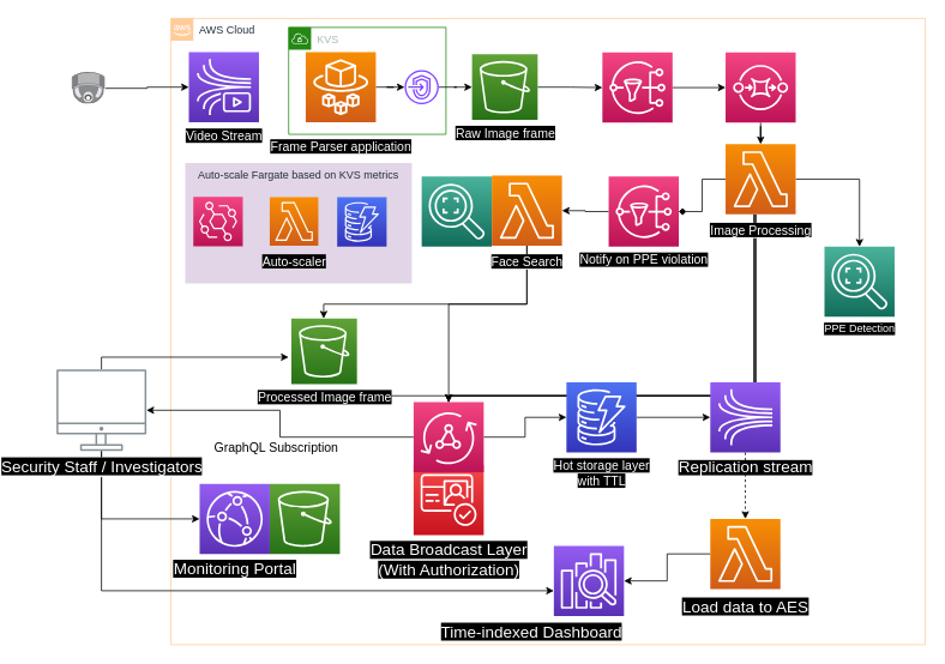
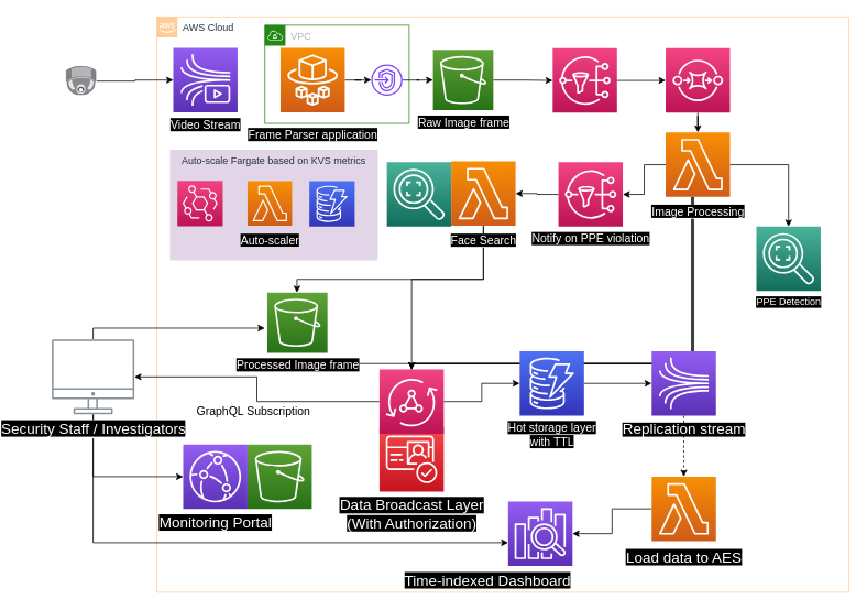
  <mxCell id="0" />
  <mxCell id="1" parent="0" />
  <mxCell id="2" value="AWS Cloud" style="points=[[0,0],[0.25,0],[0.5,0],[0.75,0],[1,0],[1,0.25],[1,0.5],[1,0.75],[1,1],[0.75,1],[0.5,1],[0.25,1],[0,1],[0,0.75],[0,0.5],[0,0.25]];outlineConnect=0;gradientColor=none;html=1;whiteSpace=wrap;fontSize=12;fontStyle=0;shape=mxgraph.aws4.group;grIcon=mxgraph.aws4.group_aws_cloud_alt;strokeColor=#FFCC99;fillColor=none;verticalAlign=top;align=left;spacingLeft=30;fontColor=#232F3E;dashed=0;" parent="1" vertex="1"><mxGeometry x="148" y="20" width="839" height="697" as="geometry" /></mxCell>
  <mxCell id="3" value="Auto-scale Fargate based on KVS metrics" style="fillColor=#e1d5e7;strokeColor=none;dashed=0;verticalAlign=top;fontStyle=0;fontColor=#232F3D;" parent="1" vertex="1"><mxGeometry x="164" y="181" width="252" height="134" as="geometry" /></mxCell>
- <mxCell id="4" value="KVS" style="points=[[0,0],[0.25,0],[0.5,0],[0.75,0],[1,0],[1,0.25],[1,0.5],[1,0.75],[1,1],[0.75,1],[0.5,1],[0.25,1],[0,1],[0,0.75],[0,0.5],[0,0.25]];outlineConnect=0;gradientColor=none;html=1;whiteSpace=wrap;fontSize=12;fontStyle=0;shape=mxgraph.aws4.group;grIcon=mxgraph.aws4.group_vpc;strokeColor=#248814;fillColor=none;verticalAlign=top;align=left;spacingLeft=30;fontColor=#AAB7B8;dashed=0;" parent="1" vertex="1"><mxGeometry x="279" y="30" width="175" height="119" as="geometry" /></mxCell>
+ <mxCell id="4" value="VPC" style="points=[[0,0],[0.25,0],[0.5,0],[0.75,0],[1,0],[1,0.25],[1,0.5],[1,0.75],[1,1],[0.75,1],[0.5,1],[0.25,1],[0,1],[0,0.75],[0,0.5],[0,0.25]];outlineConnect=0;gradientColor=none;html=1;whiteSpace=wrap;fontSize=12;fontStyle=0;shape=mxgraph.aws4.group;grIcon=mxgraph.aws4.group_vpc;strokeColor=#248814;fillColor=none;verticalAlign=top;align=left;spacingLeft=30;fontColor=#AAB7B8;dashed=0;" parent="1" vertex="1"><mxGeometry x="279" y="30" width="175" height="119" as="geometry" /></mxCell>
  <mxCell id="5" style="edgeStyle=orthogonalEdgeStyle;rounded=0;orthogonalLoop=1;jettySize=auto;html=1;" parent="1" source="8" target="32" edge="1"><mxGeometry relative="1" as="geometry"><Array as="points"><mxPoint x="71" y="577" /></Array></mxGeometry></mxCell>
  <mxCell id="6" style="edgeStyle=orthogonalEdgeStyle;rounded=0;orthogonalLoop=1;jettySize=auto;html=1;" parent="1" source="8" edge="1"><mxGeometry relative="1" as="geometry"><Array as="points"><mxPoint x="71" y="397" /></Array><mxPoint x="279" y="397" as="targetPoint" /></mxGeometry></mxCell>
  <mxCell id="7" style="edgeStyle=orthogonalEdgeStyle;rounded=0;orthogonalLoop=1;jettySize=auto;html=1;" parent="1" source="8" target="37" edge="1"><mxGeometry relative="1" as="geometry"><Array as="points"><mxPoint x="71" y="657" /></Array></mxGeometry></mxCell>
  <mxCell id="8" value="&lt;font style=&quot;font-size: 18px ; background-color: rgb(0 , 0 , 0)&quot; color=&quot;#ffffff&quot;&gt;Security Staff / Investigators&lt;/font&gt;" style="outlineConnect=0;gradientColor=none;fontColor=#545B64;strokeColor=none;fillColor=#879196;dashed=0;verticalLabelPosition=bottom;verticalAlign=top;align=center;html=1;fontSize=12;fontStyle=0;aspect=fixed;shape=mxgraph.aws4.illustration_desktop;pointerEvents=1;labelBackgroundColor=#ffffff;" parent="1" vertex="1"><mxGeometry x="20.8" y="410.5" width="100" height="91" as="geometry" /></mxCell>
  <mxCell id="9" value="&lt;span style=&quot;font-size: 18px&quot;&gt;&lt;font color=&quot;#ffffff&quot; style=&quot;background-color: rgb(0 , 0 , 0)&quot;&gt;Data Broadcast Layer&lt;br&gt;(With Authorization)&lt;/font&gt;&lt;br&gt;&lt;/span&gt;" style="outlineConnect=0;fontColor=#232F3E;gradientColor=#F54749;gradientDirection=north;fillColor=#C7131F;strokeColor=#ffffff;dashed=0;verticalLabelPosition=bottom;verticalAlign=top;align=center;html=1;fontSize=12;fontStyle=0;aspect=fixed;shape=mxgraph.aws4.resourceIcon;resIcon=mxgraph.aws4.cognito;labelBackgroundColor=#ffffff;" parent="1" vertex="1"><mxGeometry x="418" y="517" width="78" height="78" as="geometry" /></mxCell>
  <mxCell id="10" style="edgeStyle=orthogonalEdgeStyle;rounded=0;orthogonalLoop=1;jettySize=auto;html=1;" parent="1" source="48" target="23" edge="1"><mxGeometry relative="1" as="geometry" /></mxCell>
  <mxCell id="11" style="edgeStyle=orthogonalEdgeStyle;rounded=0;orthogonalLoop=1;jettySize=auto;html=1;" parent="1" source="48" target="27" edge="1"><mxGeometry relative="1" as="geometry"><Array as="points"><mxPoint x="797" y="440" /><mxPoint x="457" y="440" /></Array></mxGeometry></mxCell>
  <mxCell id="12" style="edgeStyle=orthogonalEdgeStyle;rounded=0;orthogonalLoop=1;jettySize=auto;html=1;" parent="1" source="48" edge="1"><mxGeometry relative="1" as="geometry"><Array as="points"><mxPoint x="797" y="440" /></Array><mxPoint x="357" y="440" as="targetPoint" /></mxGeometry></mxCell>
  <mxCell id="13" style="edgeStyle=orthogonalEdgeStyle;rounded=0;orthogonalLoop=1;jettySize=auto;html=1;" parent="1" source="48" target="27" edge="1"><mxGeometry relative="1" as="geometry"><Array as="points"><mxPoint x="797" y="440" /><mxPoint x="457" y="440" /></Array></mxGeometry></mxCell>
  <mxCell id="14" style="edgeStyle=orthogonalEdgeStyle;rounded=0;orthogonalLoop=1;jettySize=auto;html=1;" parent="1" source="48" edge="1"><mxGeometry relative="1" as="geometry"><mxPoint x="797" y="288" as="sourcePoint" /><mxPoint x="450" y="492" as="targetPoint" /><Array as="points"><mxPoint x="799" y="440" /><mxPoint x="457" y="440" /><mxPoint x="457" y="492" /></Array></mxGeometry></mxCell>
  <mxCell id="15" value="" style="outlineConnect=0;fontColor=#232F3E;gradientColor=#60A337;gradientDirection=north;fillColor=#277116;strokeColor=#ffffff;dashed=0;verticalLabelPosition=bottom;verticalAlign=top;align=center;html=1;fontSize=12;fontStyle=0;aspect=fixed;shape=mxgraph.aws4.resourceIcon;resIcon=mxgraph.aws4.s3;labelBackgroundColor=#ffffff;" parent="1" vertex="1"><mxGeometry x="258" y="538" width="78" height="78" as="geometry" /></mxCell>
  <mxCell id="16" style="edgeStyle=orthogonalEdgeStyle;rounded=0;orthogonalLoop=1;jettySize=auto;html=1;" parent="1" source="17" target="18" edge="1"><mxGeometry relative="1" as="geometry" /></mxCell>
  <mxCell id="17" value="" style="points=[];aspect=fixed;html=1;align=center;shadow=0;dashed=0;image;image=img/lib/allied_telesis/security/Surveillance_Camera_Ceiling.svg;" parent="1" vertex="1"><mxGeometry x="38" y="80.1" width="37.2" height="35.4" as="geometry" /></mxCell>
  <mxCell id="18" value="&lt;div&gt;&lt;font style=&quot;font-size: 14px ; background-color: rgb(0 , 0 , 0)&quot; color=&quot;#ffffff&quot;&gt;Video Stream&lt;/font&gt;&lt;/div&gt;" style="outlineConnect=0;fontColor=#232F3E;gradientColor=#945DF2;gradientDirection=north;fillColor=#5A30B5;strokeColor=#ffffff;dashed=0;verticalLabelPosition=bottom;verticalAlign=top;align=center;html=1;fontSize=12;fontStyle=0;aspect=fixed;shape=mxgraph.aws4.resourceIcon;resIcon=mxgraph.aws4.kinesis_video_streams;" parent="1" vertex="1"><mxGeometry x="168" y="57.5" width="78" height="78" as="geometry" /></mxCell>
  <mxCell id="19" style="edgeStyle=orthogonalEdgeStyle;rounded=0;orthogonalLoop=1;jettySize=auto;html=1;" parent="1" source="20" target="22" edge="1"><mxGeometry relative="1" as="geometry" /></mxCell>
  <mxCell id="20" value="&lt;p&gt;&lt;font style=&quot;font-size: 14px ; background-color: rgb(0 , 0 , 0)&quot; color=&quot;#ffffff&quot;&gt;Frame Parser application&lt;/font&gt;&lt;/p&gt;" style="outlineConnect=0;fontColor=#232F3E;gradientColor=#F78E04;gradientDirection=north;fillColor=#D05C17;strokeColor=#ffffff;dashed=0;verticalLabelPosition=bottom;verticalAlign=top;align=center;html=1;fontSize=12;fontStyle=0;aspect=fixed;shape=mxgraph.aws4.resourceIcon;resIcon=mxgraph.aws4.fargate;" parent="1" vertex="1"><mxGeometry x="298" y="57.5" width="78" height="78" as="geometry" /></mxCell>
  <mxCell id="21" style="edgeStyle=orthogonalEdgeStyle;rounded=0;orthogonalLoop=1;jettySize=auto;html=1;" parent="1" source="22" target="41" edge="1"><mxGeometry relative="1" as="geometry" /></mxCell>
  <mxCell id="22" value="" style="outlineConnect=0;fontColor=#232F3E;gradientColor=none;fillColor=#7F44FF;strokeColor=none;dashed=0;verticalLabelPosition=bottom;verticalAlign=top;align=center;html=1;fontSize=12;fontStyle=0;aspect=fixed;pointerEvents=1;shape=mxgraph.aws4.endpoints;" parent="1" vertex="1"><mxGeometry x="408" y="77.5" width="38" height="38" as="geometry" /></mxCell>
  <mxCell id="23" value="&lt;font color=&quot;#ffffff&quot; style=&quot;background-color: rgb(0 , 0 , 0)&quot;&gt;PPE Detection&lt;/font&gt;" style="outlineConnect=0;fontColor=#232F3E;gradientColor=#4AB29A;gradientDirection=north;fillColor=#116D5B;strokeColor=#ffffff;dashed=0;verticalLabelPosition=bottom;verticalAlign=top;align=center;html=1;fontSize=12;fontStyle=0;aspect=fixed;shape=mxgraph.aws4.resourceIcon;resIcon=mxgraph.aws4.rekognition_2;" parent="1" vertex="1"><mxGeometry x="875" y="274" width="78" height="78" as="geometry" /></mxCell>
  <mxCell id="24" style="edgeStyle=orthogonalEdgeStyle;rounded=0;orthogonalLoop=1;jettySize=auto;html=1;fontColor=#232F3E;" parent="1" source="27" target="8" edge="1"><mxGeometry relative="1" as="geometry" /></mxCell>
  <mxCell id="25" value="&lt;font style=&quot;font-size: 14px&quot;&gt;GraphQL Subscription&lt;/font&gt;" style="edgeLabel;html=1;align=center;verticalAlign=middle;resizable=0;points=[];" parent="24" vertex="1" connectable="0"><mxGeometry x="-0.105" y="2" relative="1" as="geometry"><mxPoint x="-8" y="9" as="offset" /></mxGeometry></mxCell>
  <mxCell id="26" style="edgeStyle=orthogonalEdgeStyle;rounded=0;orthogonalLoop=1;jettySize=auto;html=1;" parent="1" source="27" target="31" edge="1"><mxGeometry relative="1" as="geometry" /></mxCell>
  <mxCell id="27" value="" style="outlineConnect=0;fontColor=#232F3E;gradientColor=#F34482;gradientDirection=north;fillColor=#BC1356;strokeColor=#ffffff;dashed=0;verticalLabelPosition=bottom;verticalAlign=top;align=center;html=1;fontSize=12;fontStyle=0;aspect=fixed;shape=mxgraph.aws4.resourceIcon;resIcon=mxgraph.aws4.appsync;" parent="1" vertex="1"><mxGeometry x="418" y="447" width="78" height="78" as="geometry" /></mxCell>
  <mxCell id="28" style="edgeStyle=orthogonalEdgeStyle;rounded=0;orthogonalLoop=1;jettySize=auto;html=1;dashed=1;" parent="1" source="29" target="39" edge="1"><mxGeometry relative="1" as="geometry" /></mxCell>
  <mxCell id="29" value="&lt;span style=&quot;background-color: rgb(0 , 0 , 0)&quot;&gt;&lt;font color=&quot;#ffffff&quot; style=&quot;font-size: 18px&quot;&gt;Replication stream&lt;/font&gt;&lt;/span&gt;" style="outlineConnect=0;fontColor=#232F3E;gradientColor=#945DF2;gradientDirection=north;fillColor=#5A30B5;strokeColor=#ffffff;dashed=0;verticalLabelPosition=bottom;verticalAlign=top;align=center;html=1;fontSize=16;fontStyle=0;aspect=fixed;shape=mxgraph.aws4.resourceIcon;resIcon=mxgraph.aws4.kinesis;" parent="1" vertex="1"><mxGeometry x="748" y="425" width="78" height="78" as="geometry" /></mxCell>
  <mxCell id="30" style="edgeStyle=orthogonalEdgeStyle;rounded=0;orthogonalLoop=1;jettySize=auto;html=1;" parent="1" source="31" target="29" edge="1"><mxGeometry relative="1" as="geometry" /></mxCell>
  <mxCell id="31" value="&lt;font color=&quot;#ffffff&quot; style=&quot;background-color: rgb(0 , 0 , 0) ; font-size: 14px&quot;&gt;Hot storage layer&lt;br&gt;with TTL&lt;/font&gt;" style="outlineConnect=0;fontColor=#232F3E;gradientColor=#4D72F3;gradientDirection=north;fillColor=#3334B9;strokeColor=#ffffff;dashed=0;verticalLabelPosition=bottom;verticalAlign=top;align=center;html=1;fontSize=12;fontStyle=0;aspect=fixed;shape=mxgraph.aws4.resourceIcon;resIcon=mxgraph.aws4.dynamodb;" parent="1" vertex="1"><mxGeometry x="588" y="425" width="78" height="78" as="geometry" /></mxCell>
  <mxCell id="32" value="&lt;span style=&quot;font-size: 18px ; background-color: rgb(0 , 0 , 0)&quot;&gt;&lt;font color=&quot;#ffffff&quot;&gt;Monitoring Portal&lt;/font&gt;&lt;/span&gt;" style="outlineConnect=0;fontColor=#232F3E;gradientColor=#945DF2;gradientDirection=north;fillColor=#5A30B5;strokeColor=#ffffff;dashed=0;verticalLabelPosition=bottom;verticalAlign=top;align=center;html=1;fontSize=12;fontStyle=0;aspect=fixed;shape=mxgraph.aws4.resourceIcon;resIcon=mxgraph.aws4.cloudfront;" parent="1" vertex="1"><mxGeometry x="180" y="538" width="78" height="78" as="geometry" /></mxCell>
  <mxCell id="33" value="&lt;font style=&quot;font-size: 18px ; background-color: rgb(0 , 0 , 0)&quot; color=&quot;#ffffff&quot;&gt;Time-indexed Dashboard&lt;/font&gt;" style="edgeLabel;html=1;align=center;verticalAlign=middle;resizable=0;points=[];fontColor=#232F3E;shadow=1;fontSize=16;" parent="1" vertex="1" connectable="0"><mxGeometry x="553" y="681" as="geometry"><mxPoint x="-5" y="21" as="offset" /></mxGeometry></mxCell>
  <mxCell id="34" value="" style="outlineConnect=0;fontColor=#232F3E;gradientColor=#4AB29A;gradientDirection=north;fillColor=#116D5B;strokeColor=#ffffff;dashed=0;verticalLabelPosition=bottom;verticalAlign=top;align=center;html=1;fontSize=12;fontStyle=0;aspect=fixed;shape=mxgraph.aws4.resourceIcon;resIcon=mxgraph.aws4.rekognition_2;" parent="1" vertex="1"><mxGeometry x="427" y="196" width="78" height="78" as="geometry" /></mxCell>
  <mxCell id="35" style="edgeStyle=orthogonalEdgeStyle;rounded=0;orthogonalLoop=1;jettySize=auto;html=1;" parent="1" source="36" target="51" edge="1"><mxGeometry relative="1" as="geometry" /></mxCell>
  <mxCell id="36" value="&lt;font color=&quot;#ffffff&quot; style=&quot;background-color: rgb(0 , 0 , 0) ; font-size: 14px&quot;&gt;Notify on PPE violation&lt;/font&gt;" style="outlineConnect=0;fontColor=#232F3E;gradientColor=#F34482;gradientDirection=north;fillColor=#BC1356;strokeColor=#ffffff;dashed=0;verticalLabelPosition=bottom;verticalAlign=top;align=center;html=1;fontSize=12;fontStyle=0;aspect=fixed;shape=mxgraph.aws4.resourceIcon;resIcon=mxgraph.aws4.sns;" parent="1" vertex="1"><mxGeometry x="635" y="196" width="78" height="78" as="geometry" /></mxCell>
  <mxCell id="37" value="" style="points=[[0,0,0],[0.25,0,0],[0.5,0,0],[0.75,0,0],[1,0,0],[0,1,0],[0.25,1,0],[0.5,1,0],[0.75,1,0],[1,1,0],[0,0.25,0],[0,0.5,0],[0,0.75,0],[1,0.25,0],[1,0.5,0],[1,0.75,0]];outlineConnect=0;fontColor=#232F3E;gradientColor=#945DF2;gradientDirection=north;fillColor=#5A30B5;strokeColor=#ffffff;dashed=0;verticalLabelPosition=bottom;verticalAlign=top;align=center;html=1;fontSize=12;fontStyle=0;aspect=fixed;shape=mxgraph.aws4.resourceIcon;resIcon=mxgraph.aws4.elasticsearch_service;" parent="1" vertex="1"><mxGeometry x="574" y="607" width="78" height="78" as="geometry" /></mxCell>
  <mxCell id="38" style="edgeStyle=orthogonalEdgeStyle;rounded=0;orthogonalLoop=1;jettySize=auto;html=1;entryX=1;entryY=0.5;entryDx=0;entryDy=0;entryPerimeter=0;" parent="1" source="39" target="37" edge="1"><mxGeometry relative="1" as="geometry" /></mxCell>
  <mxCell id="39" value="&lt;font style=&quot;font-size: 18px ; background-color: rgb(0 , 0 , 0)&quot; color=&quot;#ffffff&quot;&gt;Load data to AES&lt;/font&gt;" style="outlineConnect=0;fontColor=#232F3E;gradientColor=#F78E04;gradientDirection=north;fillColor=#D05C17;strokeColor=#ffffff;dashed=0;verticalLabelPosition=bottom;verticalAlign=top;align=center;html=1;fontSize=12;fontStyle=0;aspect=fixed;shape=mxgraph.aws4.resourceIcon;resIcon=mxgraph.aws4.lambda;labelBackgroundColor=#ffffff;spacingTop=3;" parent="1" vertex="1"><mxGeometry x="748" y="577" width="78" height="78" as="geometry" /></mxCell>
  <mxCell id="40" value="" style="edgeStyle=orthogonalEdgeStyle;rounded=0;orthogonalLoop=1;jettySize=auto;html=1;" parent="1" source="41" target="45" edge="1"><mxGeometry relative="1" as="geometry" /></mxCell>
  <mxCell id="41" value="&lt;font style=&quot;font-size: 14px ; background-color: rgb(0 , 0 , 0)&quot; color=&quot;#ffffff&quot;&gt;Raw Image frame&lt;/font&gt;" style="outlineConnect=0;fontColor=#232F3E;gradientColor=#60A337;gradientDirection=north;fillColor=#277116;strokeColor=#ffffff;dashed=0;verticalLabelPosition=bottom;verticalAlign=top;align=center;html=1;fontSize=12;fontStyle=0;aspect=fixed;shape=mxgraph.aws4.resourceIcon;resIcon=mxgraph.aws4.s3;labelBackgroundColor=#ffffff;" parent="1" vertex="1"><mxGeometry x="483" y="60" width="73" height="73" as="geometry" /></mxCell>
  <mxCell id="42" value="" style="edgeStyle=orthogonalEdgeStyle;rounded=0;orthogonalLoop=1;jettySize=auto;html=1;" parent="1" source="43" target="48" edge="1"><mxGeometry relative="1" as="geometry" /></mxCell>
  <mxCell id="43" value="" style="points=[[0,0,0],[0.25,0,0],[0.5,0,0],[0.75,0,0],[1,0,0],[0,1,0],[0.25,1,0],[0.5,1,0],[0.75,1,0],[1,1,0],[0,0.25,0],[0,0.5,0],[0,0.75,0],[1,0.25,0],[1,0.5,0],[1,0.75,0]];outlineConnect=0;fontColor=#232F3E;gradientColor=#F34482;gradientDirection=north;fillColor=#BC1356;strokeColor=#ffffff;dashed=0;verticalLabelPosition=bottom;verticalAlign=top;align=center;html=1;fontSize=12;fontStyle=0;aspect=fixed;shape=mxgraph.aws4.resourceIcon;resIcon=mxgraph.aws4.sqs;" parent="1" vertex="1"><mxGeometry x="765" y="58" width="78" height="78" as="geometry" /></mxCell>
  <mxCell id="44" value="" style="edgeStyle=orthogonalEdgeStyle;rounded=0;orthogonalLoop=1;jettySize=auto;html=1;" parent="1" source="45" target="43" edge="1"><mxGeometry relative="1" as="geometry" /></mxCell>
  <mxCell id="45" value="" style="points=[[0,0,0],[0.25,0,0],[0.5,0,0],[0.75,0,0],[1,0,0],[0,1,0],[0.25,1,0],[0.5,1,0],[0.75,1,0],[1,1,0],[0,0.25,0],[0,0.5,0],[0,0.75,0],[1,0.25,0],[1,0.5,0],[1,0.75,0]];outlineConnect=0;fontColor=#232F3E;gradientColor=#F34482;gradientDirection=north;fillColor=#BC1356;strokeColor=#ffffff;dashed=0;verticalLabelPosition=bottom;verticalAlign=top;align=center;html=1;fontSize=12;fontStyle=0;aspect=fixed;shape=mxgraph.aws4.resourceIcon;resIcon=mxgraph.aws4.sns;" parent="1" vertex="1"><mxGeometry x="628" y="58" width="78" height="78" as="geometry" /></mxCell>
  <mxCell id="46" value="&lt;font style=&quot;font-size: 14px ; background-color: rgb(0 , 0 , 0)&quot; color=&quot;#ffffff&quot;&gt;Processed Image frame&lt;/font&gt;" style="outlineConnect=0;fontColor=#232F3E;gradientColor=#60A337;gradientDirection=north;fillColor=#277116;strokeColor=#ffffff;dashed=0;verticalLabelPosition=bottom;verticalAlign=top;align=center;html=1;fontSize=12;fontStyle=0;aspect=fixed;shape=mxgraph.aws4.resourceIcon;resIcon=mxgraph.aws4.s3;labelBackgroundColor=#ffffff;" parent="1" vertex="1"><mxGeometry x="282" y="354" width="73" height="73" as="geometry" /></mxCell>
- <mxCell id="47" style="edgeStyle=orthogonalEdgeStyle;rounded=0;orthogonalLoop=1;jettySize=auto;html=1;endArrow=diamond;" parent="1" source="48" target="36" edge="1"><mxGeometry relative="1" as="geometry" /></mxCell>
+ <mxCell id="47" style="edgeStyle=orthogonalEdgeStyle;rounded=0;orthogonalLoop=1;jettySize=auto;html=1;" parent="1" source="48" target="36" edge="1"><mxGeometry relative="1" as="geometry" /></mxCell>
  <mxCell id="48" value="&lt;font style=&quot;background-color: rgb(0 , 0 , 0) ; font-size: 14px&quot; color=&quot;#ffffff&quot;&gt;Image Processing&lt;/font&gt;" style="outlineConnect=0;fontColor=#232F3E;gradientColor=#F78E04;gradientDirection=north;fillColor=#D05C17;strokeColor=#ffffff;dashed=0;verticalLabelPosition=bottom;verticalAlign=top;align=center;html=1;fontSize=12;fontStyle=0;aspect=fixed;shape=mxgraph.aws4.resourceIcon;resIcon=mxgraph.aws4.lambda;labelBackgroundColor=#ffffff;spacingTop=3;" parent="1" vertex="1"><mxGeometry x="765" y="160" width="78" height="78" as="geometry" /></mxCell>
  <mxCell id="49" style="edgeStyle=orthogonalEdgeStyle;rounded=0;orthogonalLoop=1;jettySize=auto;html=1;" parent="1" source="51" target="46" edge="1"><mxGeometry relative="1" as="geometry"><Array as="points"><mxPoint x="544" y="338" /><mxPoint x="318" y="338" /></Array></mxGeometry></mxCell>
  <mxCell id="50" style="edgeStyle=orthogonalEdgeStyle;rounded=0;orthogonalLoop=1;jettySize=auto;html=1;" parent="1" source="51" target="27" edge="1"><mxGeometry relative="1" as="geometry"><Array as="points"><mxPoint x="544" y="338" /><mxPoint x="457" y="338" /></Array></mxGeometry></mxCell>
  <mxCell id="51" value="&lt;font style=&quot;background-color: rgb(0 , 0 , 0) ; font-size: 14px&quot; color=&quot;#ffffff&quot;&gt;Face Search&lt;/font&gt;" style="outlineConnect=0;fontColor=#232F3E;gradientColor=#F78E04;gradientDirection=north;fillColor=#D05C17;strokeColor=#ffffff;dashed=0;verticalLabelPosition=bottom;verticalAlign=top;align=center;html=1;fontSize=12;fontStyle=0;aspect=fixed;shape=mxgraph.aws4.resourceIcon;resIcon=mxgraph.aws4.lambda;labelBackgroundColor=#ffffff;spacingTop=3;" parent="1" vertex="1"><mxGeometry x="505" y="195" width="78" height="78" as="geometry" /></mxCell>
  <mxCell id="52" value="&lt;font style=&quot;background-color: rgb(0 , 0 , 0) ; font-size: 14px&quot; color=&quot;#ffffff&quot;&gt;Auto-scaler&lt;/font&gt;" style="outlineConnect=0;fontColor=#232F3E;gradientColor=#F78E04;gradientDirection=north;fillColor=#D05C17;strokeColor=#ffffff;dashed=0;verticalLabelPosition=bottom;verticalAlign=top;align=center;html=1;fontSize=12;fontStyle=0;aspect=fixed;shape=mxgraph.aws4.resourceIcon;resIcon=mxgraph.aws4.lambda;labelBackgroundColor=#ffffff;spacingTop=3;" parent="1" vertex="1"><mxGeometry x="258" y="219" width="54" height="54" as="geometry" /></mxCell>
  <mxCell id="53" value="" style="outlineConnect=0;fontColor=#232F3E;gradientColor=#4D72F3;gradientDirection=north;fillColor=#3334B9;strokeColor=#ffffff;dashed=0;verticalLabelPosition=bottom;verticalAlign=top;align=center;html=1;fontSize=12;fontStyle=0;aspect=fixed;shape=mxgraph.aws4.resourceIcon;resIcon=mxgraph.aws4.dynamodb;" parent="1" vertex="1"><mxGeometry x="333" y="219" width="55" height="55" as="geometry" /></mxCell>
  <mxCell id="54" value="" style="points=[[0,0,0],[0.25,0,0],[0.5,0,0],[0.75,0,0],[1,0,0],[0,1,0],[0.25,1,0],[0.5,1,0],[0.75,1,0],[1,1,0],[0,0.25,0],[0,0.5,0],[0,0.75,0],[1,0.25,0],[1,0.5,0],[1,0.75,0]];outlineConnect=0;fontColor=#232F3E;gradientColor=#F34482;gradientDirection=north;fillColor=#BC1356;strokeColor=#ffffff;dashed=0;verticalLabelPosition=bottom;verticalAlign=top;align=center;html=1;fontSize=12;fontStyle=0;aspect=fixed;shape=mxgraph.aws4.resourceIcon;resIcon=mxgraph.aws4.eventbridge;" parent="1" vertex="1"><mxGeometry x="173" y="218.5" width="55" height="55" as="geometry" /></mxCell>
